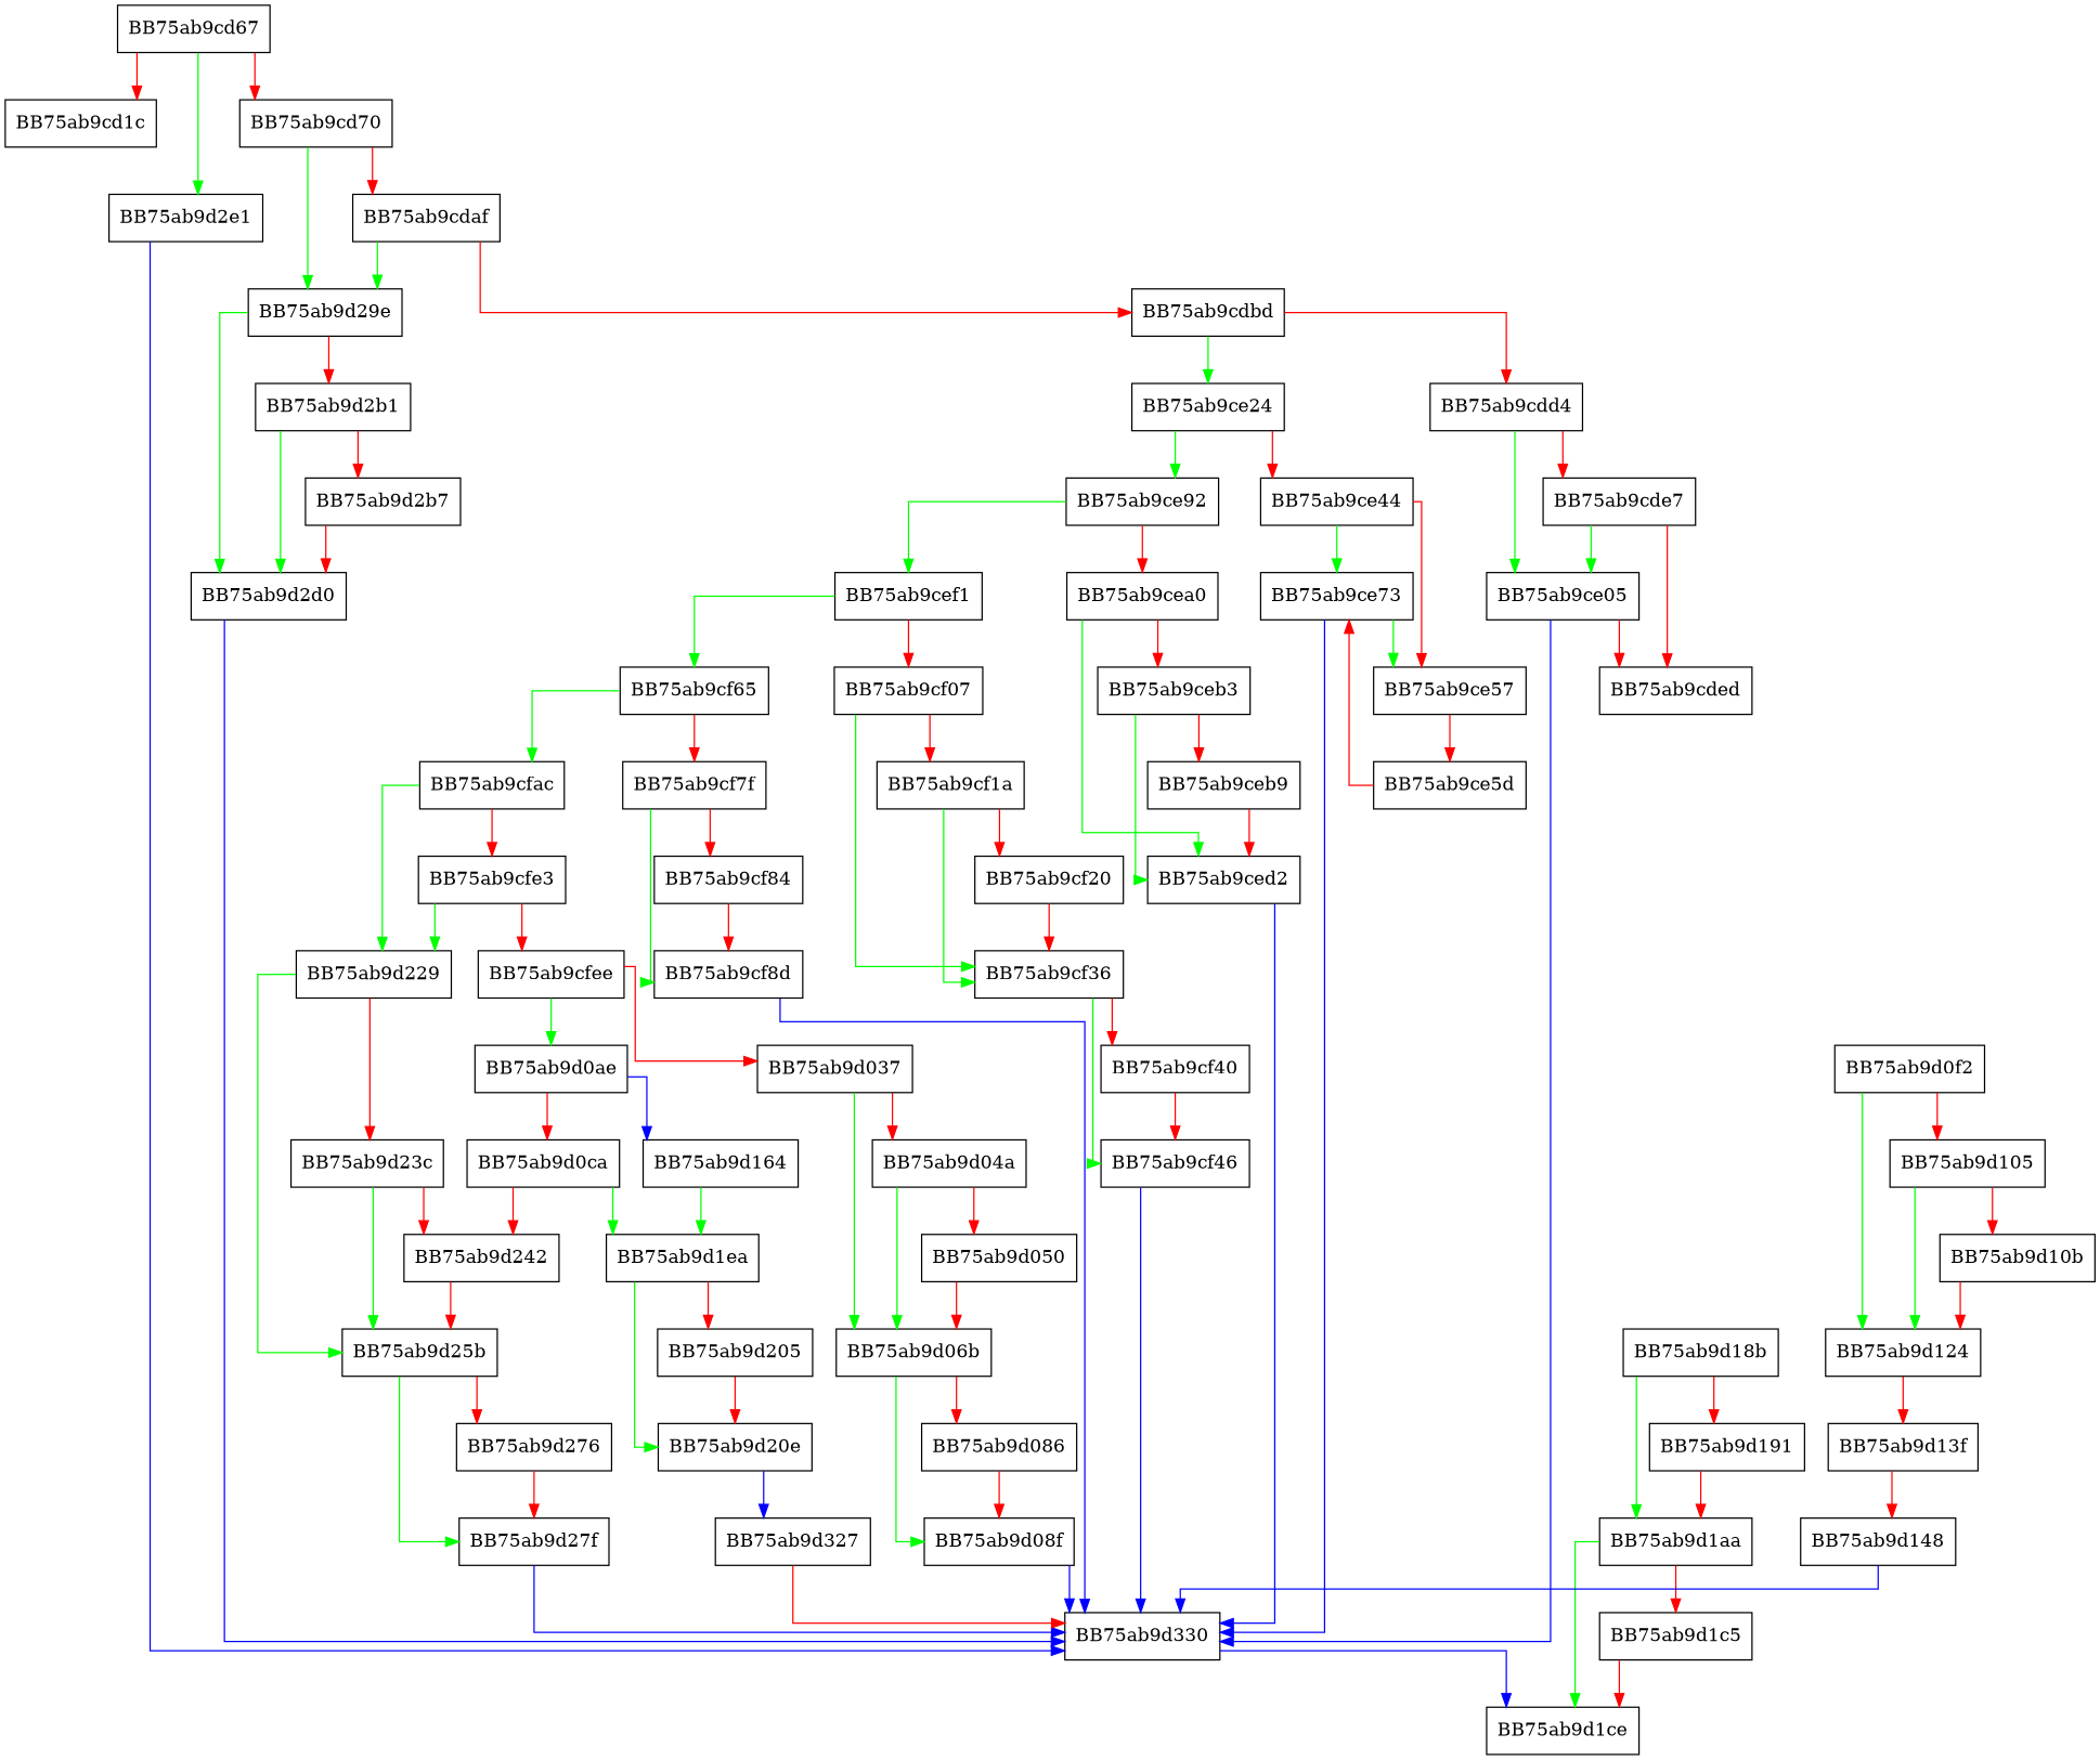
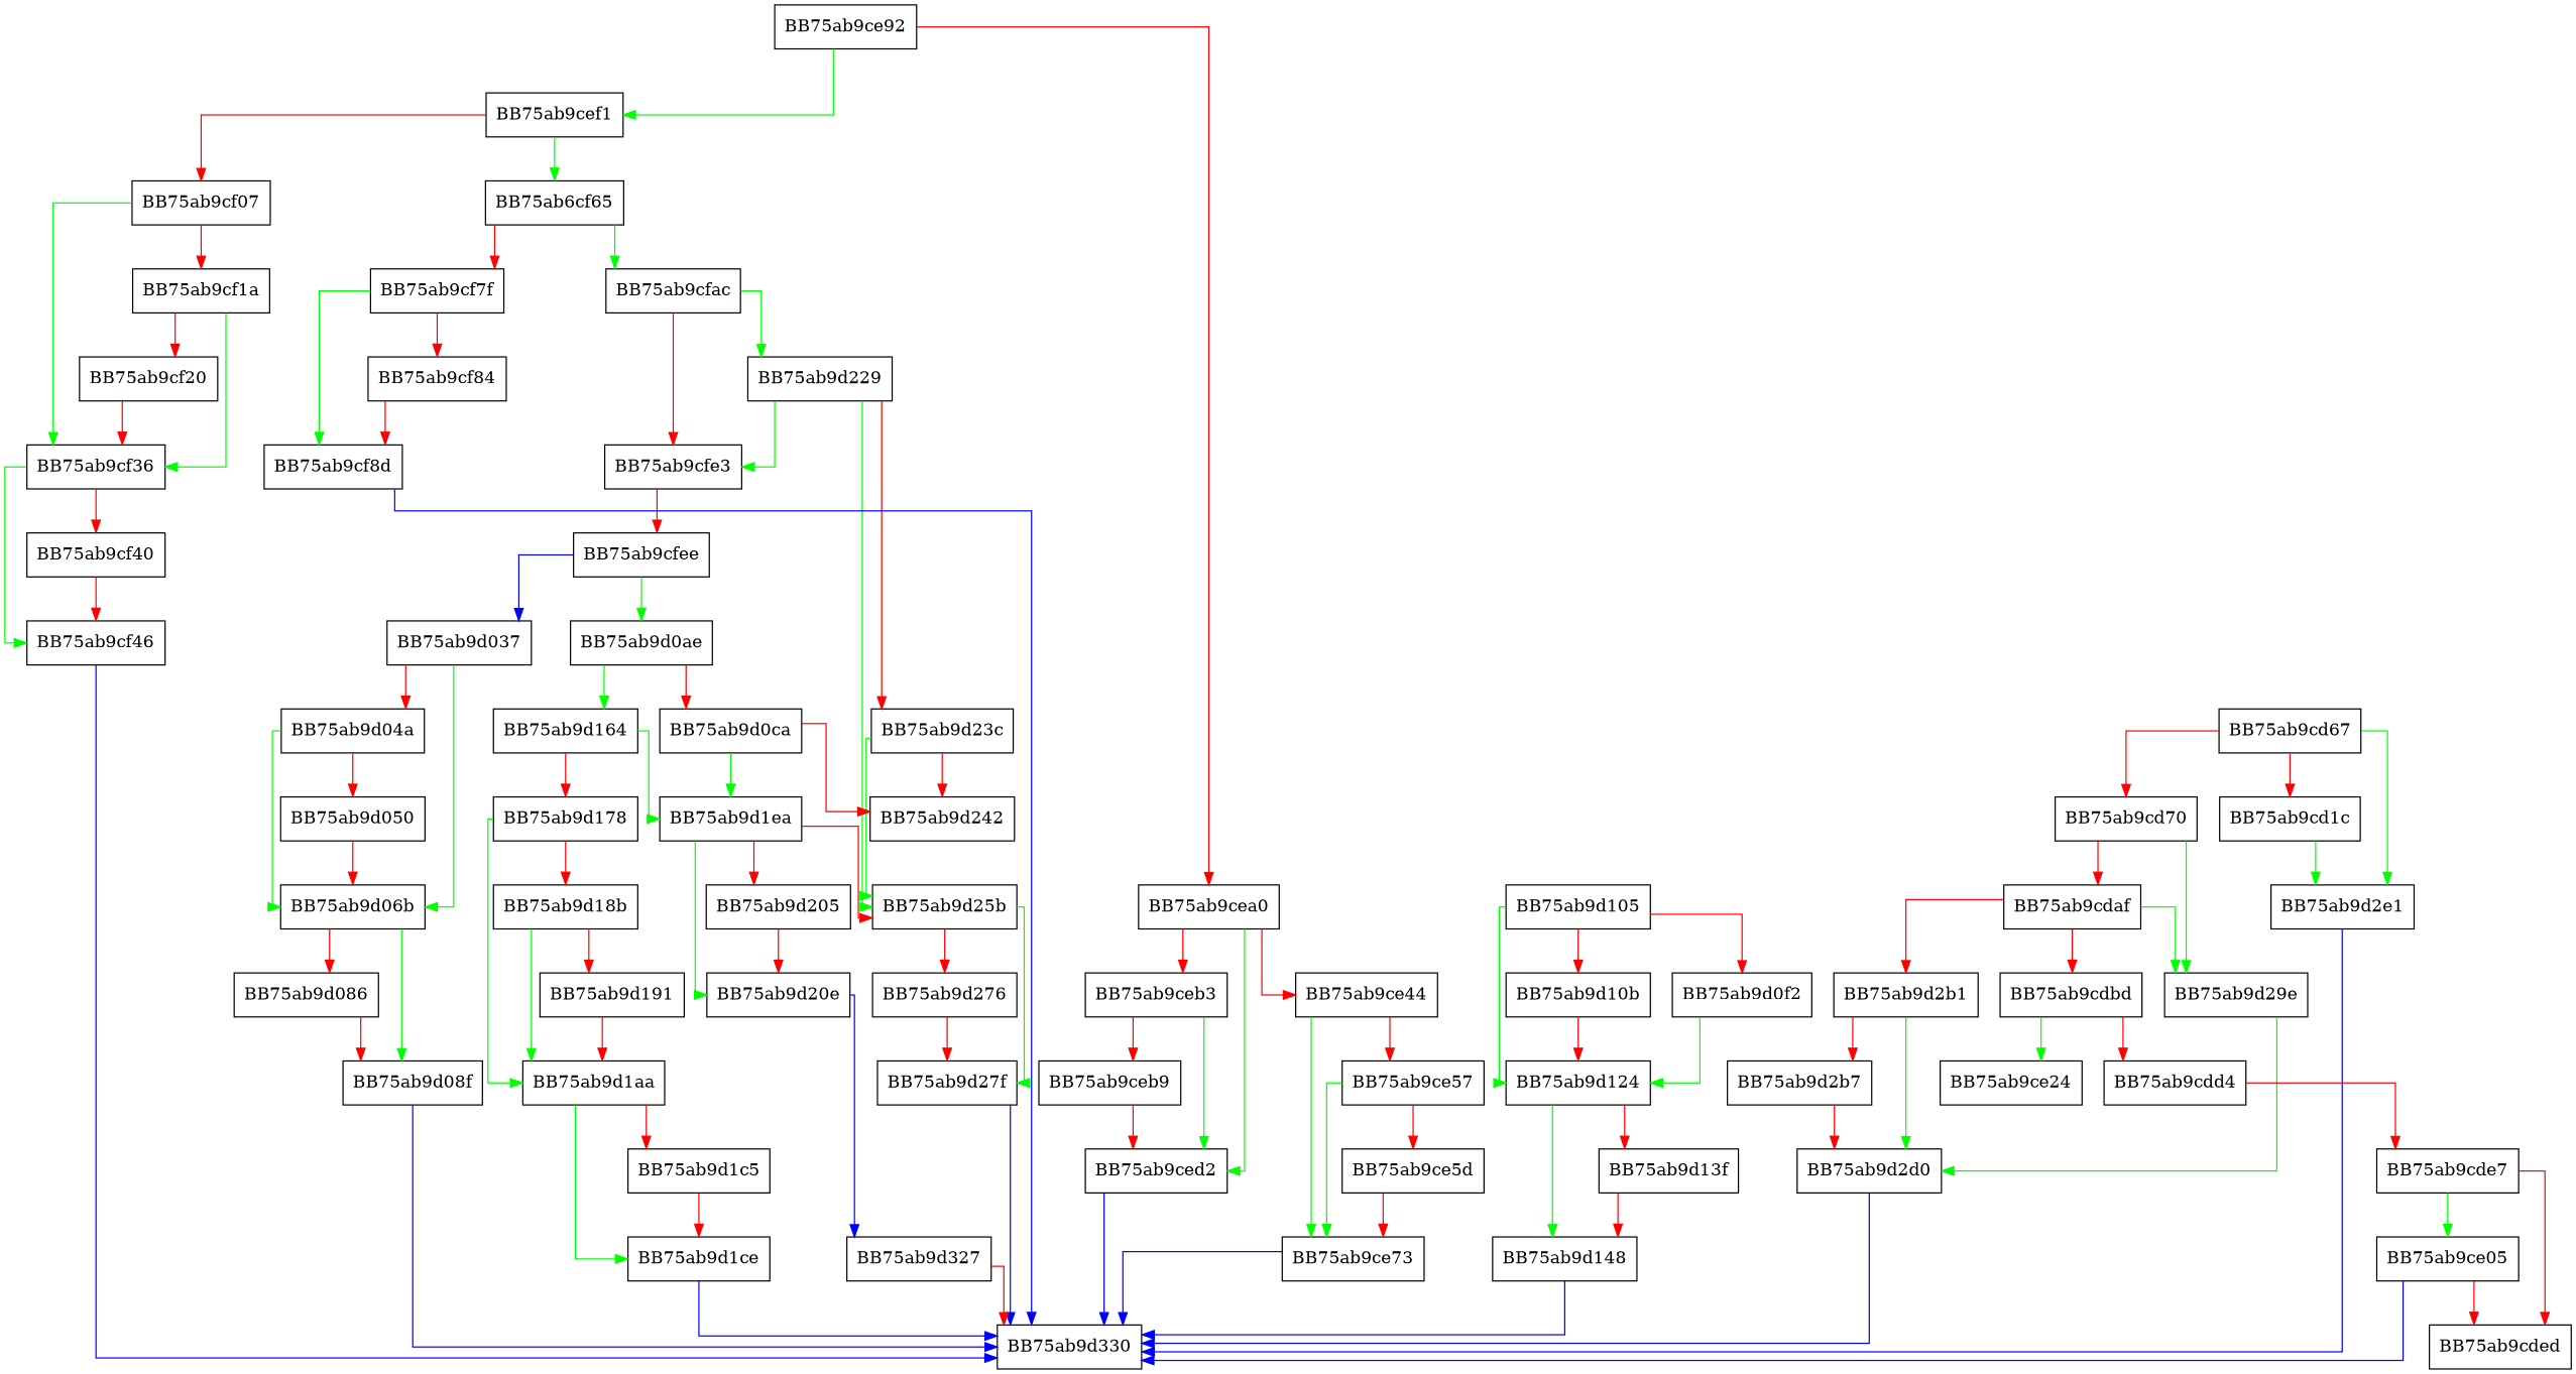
  digraph {
    splines=ortho
    node [shape=box]
    edge [color=red]
    BB75ab9cd1c
    BB75ab9d2e1
    BB75ab9d330
    BB75ab9cd67
    BB75ab9cd70
    BB75ab9d29e
    BB75ab9cdaf
    BB75ab9d2d0
    BB75ab9d2b1
    BB75ab9cdbd
    BB75ab9d2b7
    BB75ab9ce24
    BB75ab9cdd4
    BB75ab9ce92
    BB75ab9ce44
    BB75ab9ce05
    BB75ab9cde7
    BB75ab9cef1
    BB75ab9cea0
    BB75ab9ce73
    BB75ab9ce57
    BB75ab9cded
-   BB75ab9cf65
+   BB75ab9cf65 [label=BB75ab6cf65]
    BB75ab9cf07
    BB75ab9ced2
    BB75ab9ceb3
    BB75ab9ce5d
    BB75ab9cfac
    BB75ab9cf7f
    BB75ab9cf36
    BB75ab9cf1a
    BB75ab9ceb9
    BB75ab9d229
    BB75ab9cfe3
    BB75ab9cf8d
    BB75ab9cf84
    BB75ab9cf46
    BB75ab9cf40
    BB75ab9cf20
    BB75ab9d25b
    BB75ab9d23c
    BB75ab9cfee
    BB75ab9d27f
    BB75ab9d276
    BB75ab9d242
    BB75ab9d0ae
    BB75ab9d037
    BB75ab9d164
    BB75ab9d0ca
    BB75ab9d06b
    BB75ab9d04a
    BB75ab9d1ea
+   BB75ab9d178
    BB75ab9d08f
    BB75ab9d086
    BB75ab9d050
    BB75ab9d20e
    BB75ab9d205
    BB75ab9d1aa
    BB75ab9d18b
    BB75ab9d0f2
    BB75ab9d124
    BB75ab9d105
    BB75ab9d327
    BB75ab9d148
    BB75ab9d13f
    BB75ab9d10b
    BB75ab9d1ce
    BB75ab9d1c5
    BB75ab9d191
+   BB75ab9cd1c -> BB75ab9d2e1 [color=green]
    BB75ab9d2e1 -> BB75ab9d330 [color=blue]
    BB75ab9cd67 -> BB75ab9cd1c
    BB75ab9cd67 -> BB75ab9d2e1 [color=green]
    BB75ab9cd67 -> BB75ab9cd70
    BB75ab9cd70 -> BB75ab9d29e [color=green]
    BB75ab9cd70 -> BB75ab9cdaf
    BB75ab9d29e -> BB75ab9d2d0 [color=green]
-   BB75ab9d29e -> BB75ab9d2b1
+   BB75ab9cdaf -> BB75ab9d2b1
    BB75ab9cdaf -> BB75ab9d29e [color=green]
    BB75ab9cdaf -> BB75ab9cdbd
    BB75ab9d2d0 -> BB75ab9d330 [color=blue]
    BB75ab9d2b1 -> BB75ab9d2d0 [color=green]
    BB75ab9d2b1 -> BB75ab9d2b7
    BB75ab9cdbd -> BB75ab9ce24 [color=green]
    BB75ab9cdbd -> BB75ab9cdd4
    BB75ab9d2b7 -> BB75ab9d2d0
-   BB75ab9ce24 -> BB75ab9ce92 [color=green]
-   BB75ab9ce24 -> BB75ab9ce44
-   BB75ab9cdd4 -> BB75ab9ce05 [color=green]
+   BB75ab9cea0 -> BB75ab9ce44
    BB75ab9cdd4 -> BB75ab9cde7
    BB75ab9ce92 -> BB75ab9cef1 [color=green]
    BB75ab9ce92 -> BB75ab9cea0
    BB75ab9ce44 -> BB75ab9ce73 [color=green]
    BB75ab9ce44 -> BB75ab9ce57
    BB75ab9ce05 -> BB75ab9d330 [color=blue]
    BB75ab9ce05 -> BB75ab9cded
    BB75ab9cde7 -> BB75ab9ce05 [color=green]
    BB75ab9cde7 -> BB75ab9cded
    BB75ab9cef1 -> BB75ab9cf65 [color=green]
    BB75ab9cef1 -> BB75ab9cf07
    BB75ab9cea0 -> BB75ab9ced2 [color=green]
    BB75ab9cea0 -> BB75ab9ceb3
    BB75ab9ce73 -> BB75ab9d330 [color=blue]
-   BB75ab9ce73 -> BB75ab9ce57 [color=green]
+   BB75ab9ce57 -> BB75ab9ce73 [color=green]
    BB75ab9ce57 -> BB75ab9ce5d
    BB75ab9cf65 -> BB75ab9cfac [color=green]
    BB75ab9cf65 -> BB75ab9cf7f
    BB75ab9cf07 -> BB75ab9cf36 [color=green]
    BB75ab9cf07 -> BB75ab9cf1a
    BB75ab9ced2 -> BB75ab9d330 [color=blue]
    BB75ab9ceb3 -> BB75ab9ced2 [color=green]
    BB75ab9ceb3 -> BB75ab9ceb9
    BB75ab9ce5d -> BB75ab9ce73
    BB75ab9cfac -> BB75ab9d229 [color=green]
    BB75ab9cfac -> BB75ab9cfe3
    BB75ab9cf7f -> BB75ab9cf8d [color=green]
    BB75ab9cf7f -> BB75ab9cf84
    BB75ab9cf36 -> BB75ab9cf46 [color=green]
    BB75ab9cf36 -> BB75ab9cf40
    BB75ab9cf1a -> BB75ab9cf36 [color=green]
    BB75ab9cf1a -> BB75ab9cf20
    BB75ab9ceb9 -> BB75ab9ced2
    BB75ab9d229 -> BB75ab9d25b [color=green]
    BB75ab9d229 -> BB75ab9d23c
-   BB75ab9cfe3 -> BB75ab9d229 [color=green]
+   BB75ab9d229 -> BB75ab9cfe3 [color=green]
    BB75ab9cfe3 -> BB75ab9cfee
    BB75ab9cf8d -> BB75ab9d330 [color=blue]
    BB75ab9cf84 -> BB75ab9cf8d
    BB75ab9cf46 -> BB75ab9d330 [color=blue]
    BB75ab9cf40 -> BB75ab9cf46
    BB75ab9cf20 -> BB75ab9cf36
    BB75ab9d25b -> BB75ab9d27f [color=green]
    BB75ab9d25b -> BB75ab9d276
    BB75ab9d23c -> BB75ab9d25b [color=green]
    BB75ab9d23c -> BB75ab9d242
    BB75ab9cfee -> BB75ab9d0ae [color=green]
-   BB75ab9cfee -> BB75ab9d037
+   BB75ab9cfee -> BB75ab9d037 [color=blue]
    BB75ab9d27f -> BB75ab9d330 [color=blue]
    BB75ab9d276 -> BB75ab9d27f
-   BB75ab9d242 -> BB75ab9d25b
-   BB75ab9d0ae -> BB75ab9d164 [color=blue]
+   BB75ab9d1ea -> BB75ab9d25b
+   BB75ab9d0ae -> BB75ab9d164 [color=green]
    BB75ab9d0ae -> BB75ab9d0ca
    BB75ab9d037 -> BB75ab9d06b [color=green]
    BB75ab9d037 -> BB75ab9d04a
    BB75ab9d164 -> BB75ab9d1ea [color=green]
+   BB75ab9d164 -> BB75ab9d178
    BB75ab9d0ca -> BB75ab9d242
    BB75ab9d0ca -> BB75ab9d1ea [color=green]
    BB75ab9d06b -> BB75ab9d08f [color=green]
    BB75ab9d06b -> BB75ab9d086
    BB75ab9d04a -> BB75ab9d06b [color=green]
    BB75ab9d04a -> BB75ab9d050
    BB75ab9d1ea -> BB75ab9d20e [color=green]
    BB75ab9d1ea -> BB75ab9d205
+   BB75ab9d178 -> BB75ab9d1aa [color=green]
+   BB75ab9d178 -> BB75ab9d18b
    BB75ab9d08f -> BB75ab9d330 [color=blue]
    BB75ab9d086 -> BB75ab9d08f
    BB75ab9d050 -> BB75ab9d06b
    BB75ab9d20e -> BB75ab9d327 [color=blue]
    BB75ab9d205 -> BB75ab9d20e
    BB75ab9d1aa -> BB75ab9d1ce [color=green]
    BB75ab9d1aa -> BB75ab9d1c5
    BB75ab9d18b -> BB75ab9d1aa [color=green]
    BB75ab9d18b -> BB75ab9d191
    BB75ab9d0f2 -> BB75ab9d124 [color=green]
-   BB75ab9d0f2 -> BB75ab9d105
+   BB75ab9d105 -> BB75ab9d0f2
+   BB75ab9d124 -> BB75ab9d148 [color=green]
    BB75ab9d124 -> BB75ab9d13f
    BB75ab9d105 -> BB75ab9d124 [color=green]
    BB75ab9d105 -> BB75ab9d10b
    BB75ab9d327 -> BB75ab9d330
    BB75ab9d148 -> BB75ab9d330 [color=blue]
    BB75ab9d13f -> BB75ab9d148
    BB75ab9d10b -> BB75ab9d124
-   BB75ab9d330 -> BB75ab9d1ce [color=blue]
+   BB75ab9d1ce -> BB75ab9d330 [color=blue]
    BB75ab9d1c5 -> BB75ab9d1ce
    BB75ab9d191 -> BB75ab9d1aa
  }
